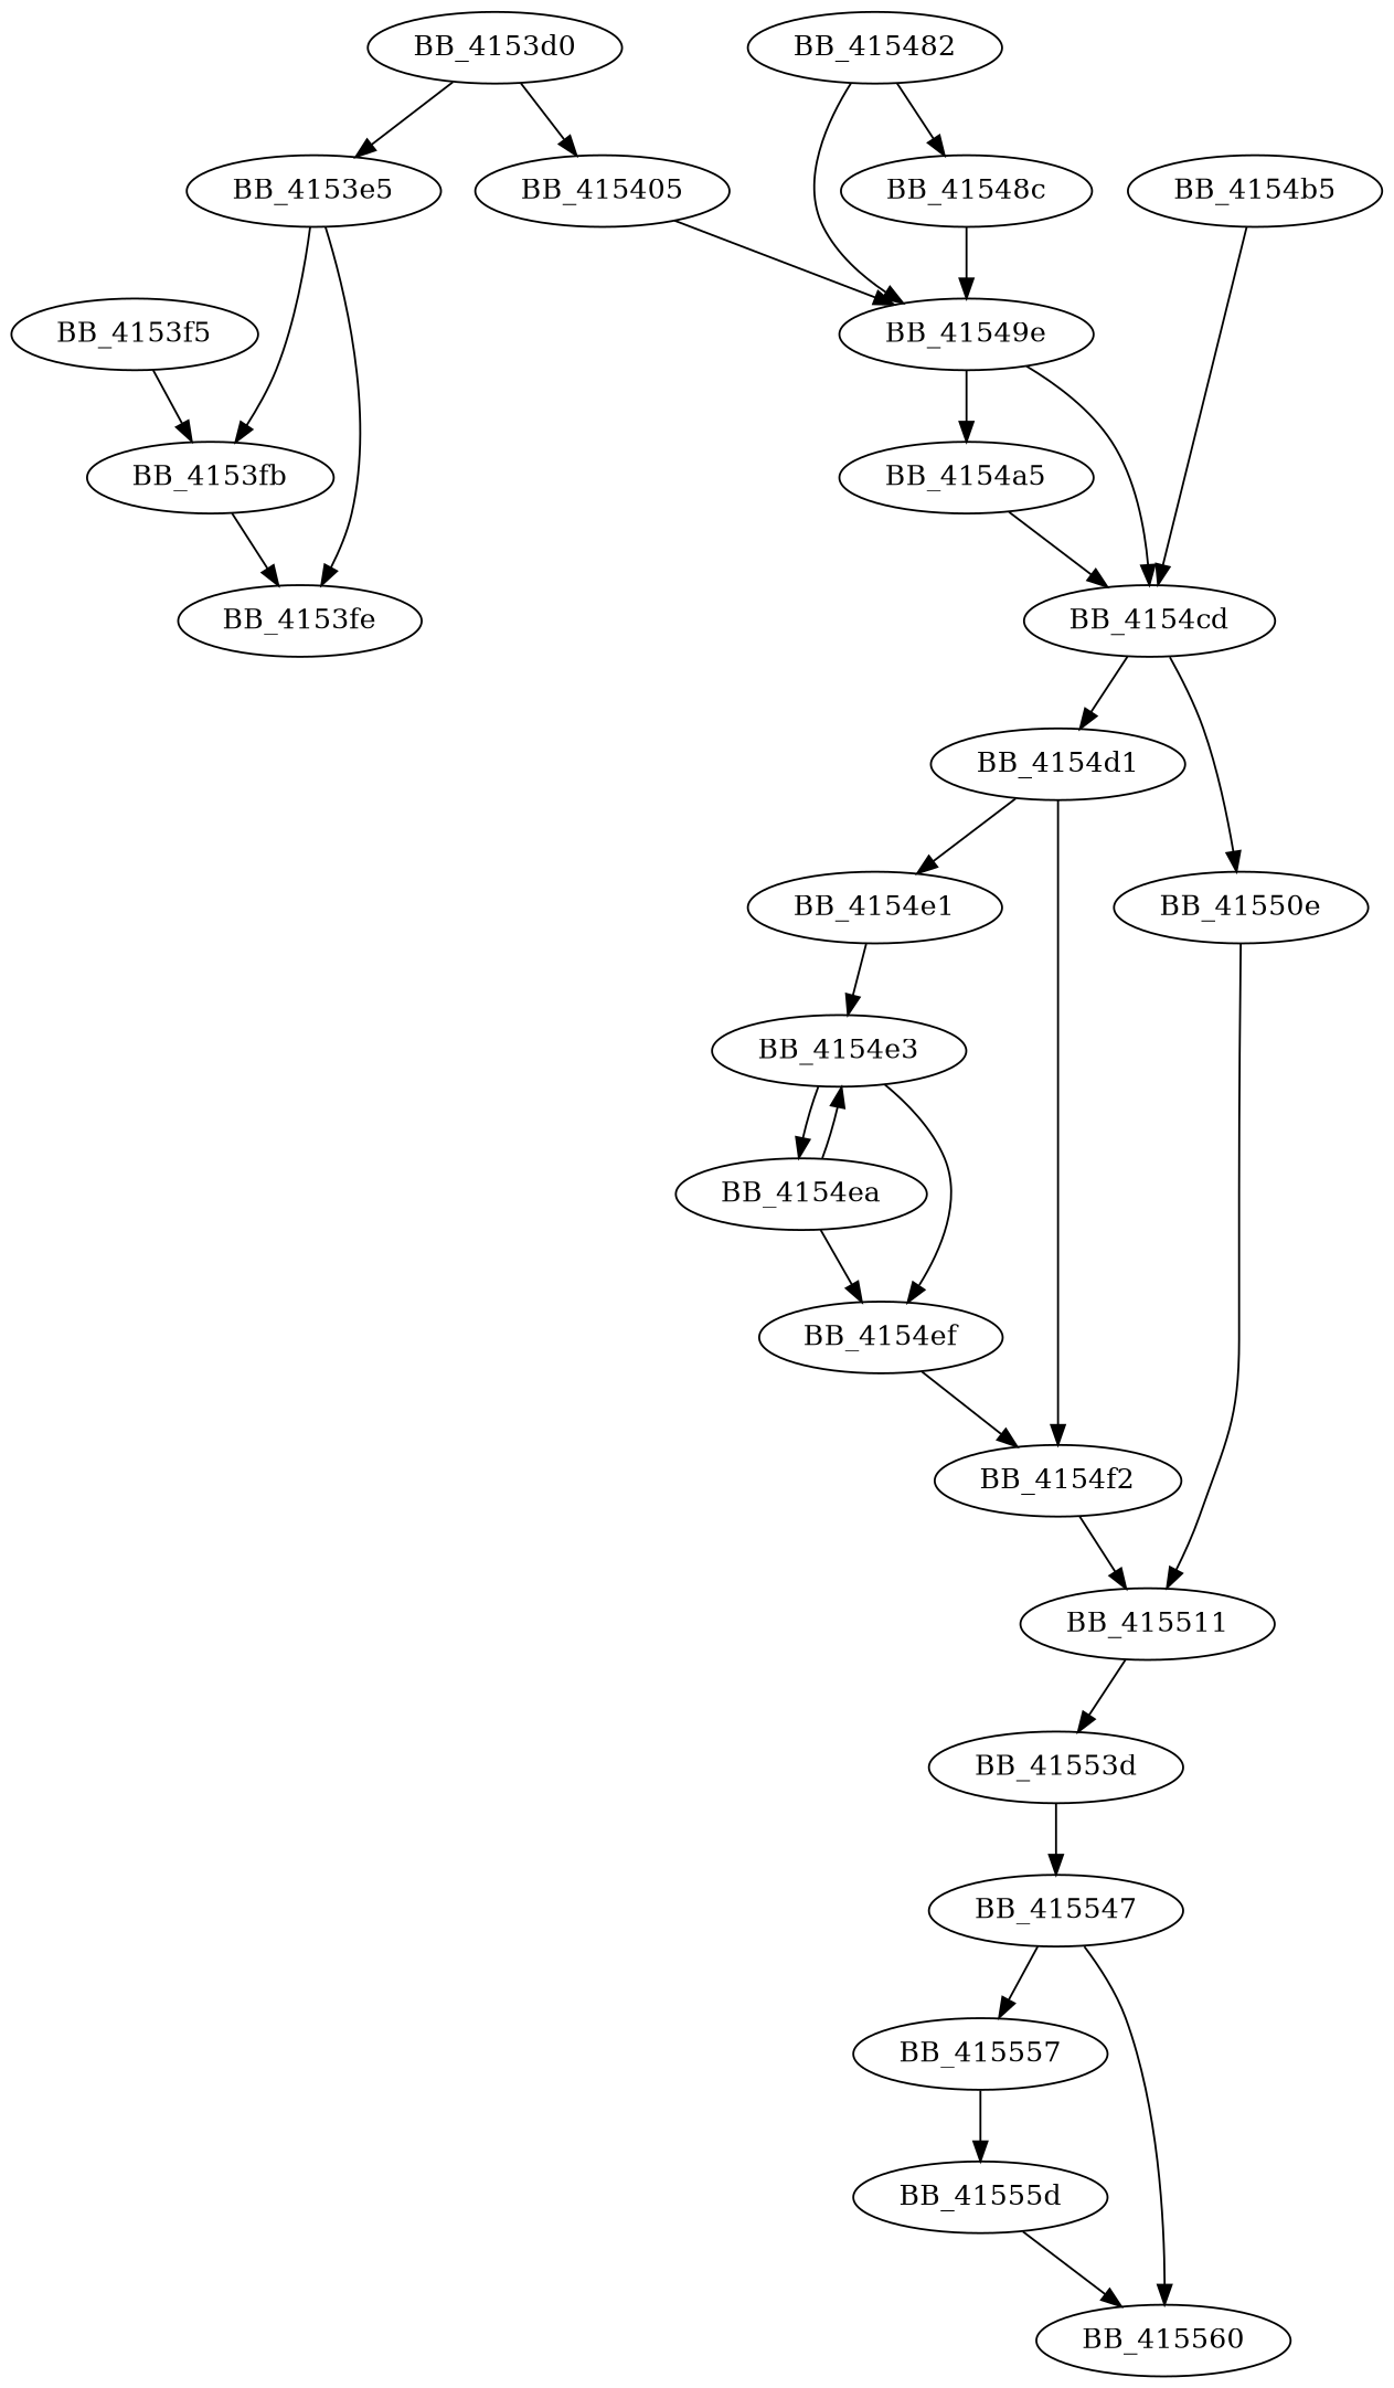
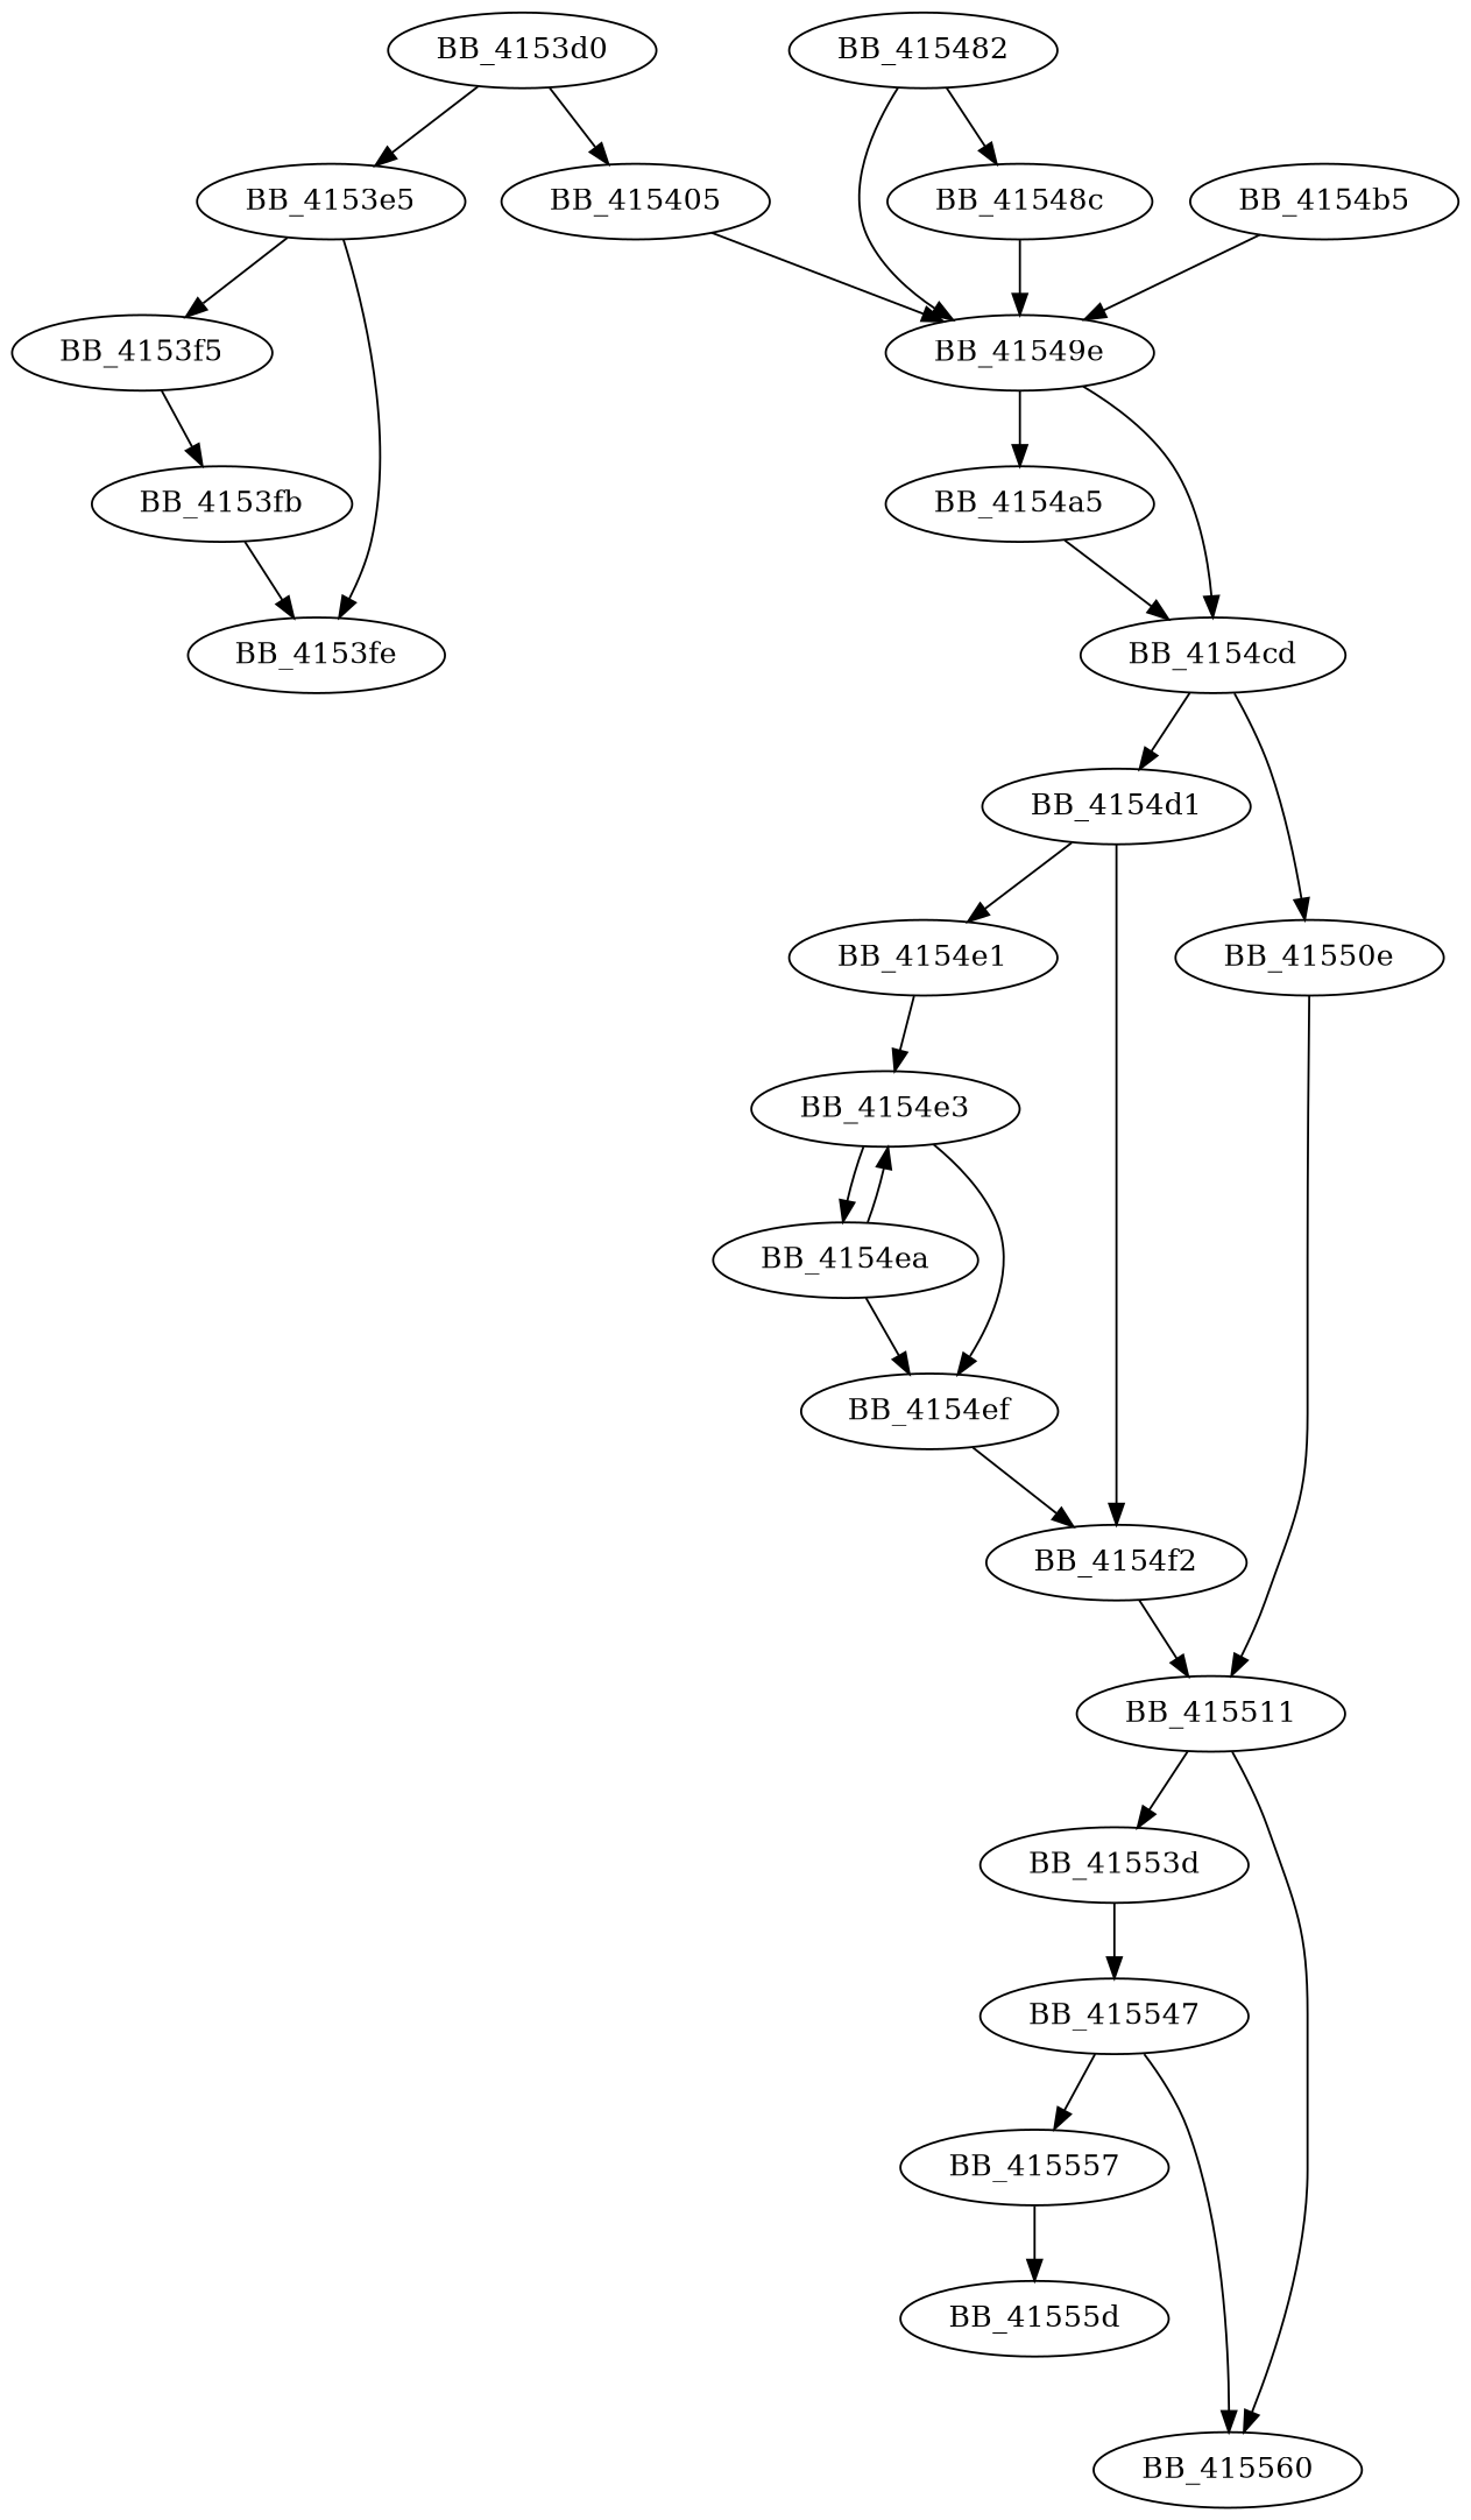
  digraph {
    BB_4153d0
    BB_4153e5
    BB_415405
    BB_4153f5
    BB_4153fe
    BB_41549e
    BB_4153fb
    BB_415482
    BB_41548c
    BB_4154a5
    BB_4154cd
    BB_4154d1
    BB_41550e
    BB_4154e1
    BB_4154f2
    BB_415511
    BB_4154b5
    BB_4154e3
    BB_41553d
    BB_4154ea
    BB_4154ef
    BB_415547
    BB_415557
    BB_415560
    BB_41555d
    BB_4153d0 -> BB_4153e5
    BB_4153d0 -> BB_415405
-   BB_4153e5 -> BB_4153fb
+   BB_4153e5 -> BB_4153f5
    BB_4153e5 -> BB_4153fe
    BB_415405 -> BB_41549e
    BB_4153f5 -> BB_4153fb
    BB_41549e -> BB_4154a5
    BB_41549e -> BB_4154cd
    BB_4153fb -> BB_4153fe
    BB_415482 -> BB_41549e
    BB_415482 -> BB_41548c
    BB_41548c -> BB_41549e
    BB_4154a5 -> BB_4154cd
    BB_4154cd -> BB_4154d1
    BB_4154cd -> BB_41550e
    BB_4154d1 -> BB_4154e1
    BB_4154d1 -> BB_4154f2
    BB_41550e -> BB_415511
    BB_4154e1 -> BB_4154e3
    BB_4154f2 -> BB_415511
    BB_415511 -> BB_41553d
-   BB_4154b5 -> BB_4154cd
+   BB_4154b5 -> BB_41549e
    BB_4154e3 -> BB_4154ea
    BB_4154e3 -> BB_4154ef
    BB_41553d -> BB_415547
    BB_4154ea -> BB_4154e3
    BB_4154ea -> BB_4154ef
    BB_4154ef -> BB_4154f2
    BB_415547 -> BB_415557
    BB_415547 -> BB_415560
    BB_415557 -> BB_41555d
-   BB_41555d -> BB_415560
+   BB_415511 -> BB_415560
  }
